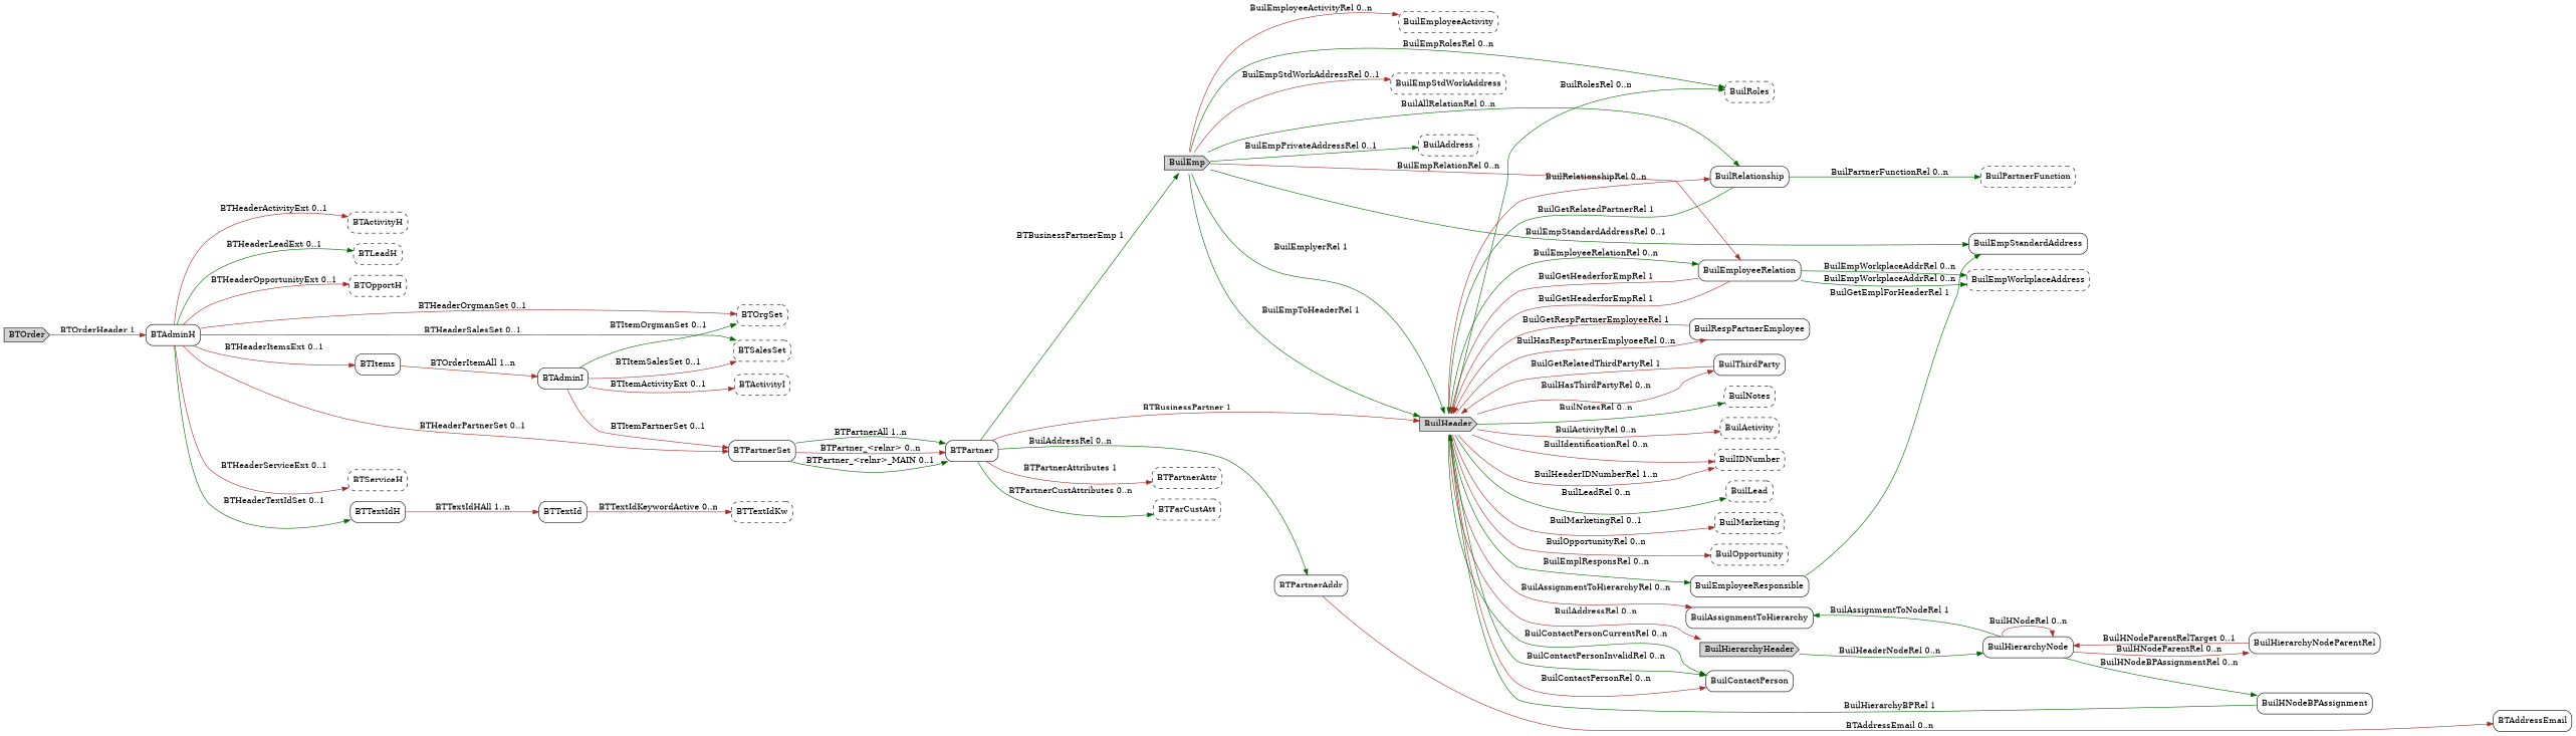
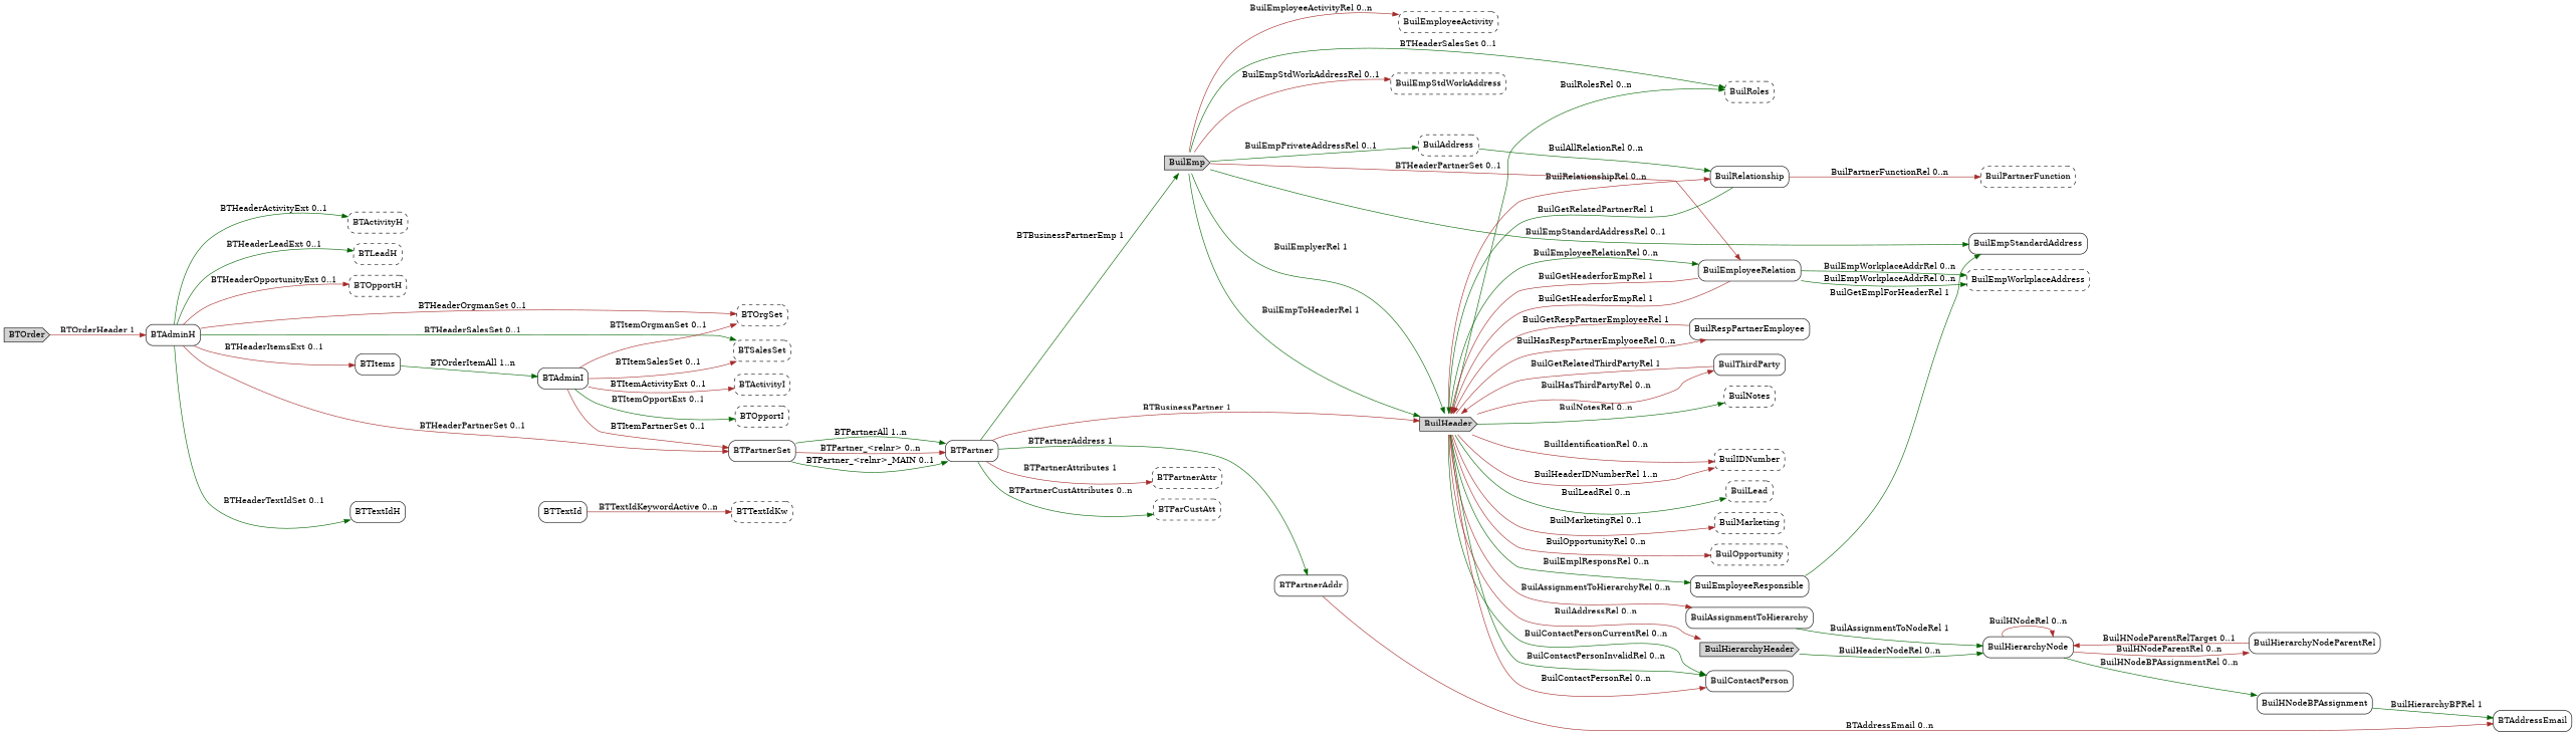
  digraph {
    rankdir=LR
    node [shape=box style="rounded, dashed" fillcolor=palegreen]
    edge [color=brown]
    BTOrder [shape=cds style=filled fillcolor=""]
    BTAdminH [style=rounded]
    BTActivityH
    BTLeadH
    BTOpportH
    BTOrgSet
    BTSalesSet
-   BTServiceH
    BTItems [style=rounded]
    BTPartnerSet [style=rounded]
    BTTextIdH [style=rounded]
    BuilEmp [shape=cds style=filled fillcolor=""]
    BuilHeader [shape=cds style=filled fillcolor=""]
    BuilEmployeeActivity
    BuilRoles
    BuilEmpStdWorkAddress
    BuilAddress
    BuilRelationship [style=rounded]
    BuilEmployeeRelation [style=rounded]
    BuilEmpStandardAddress [style=rounded]
    BuilNotes
-   BuilActivity
    BuilIDNumber
    BuilLead
    BuilMarketing
    BuilOpportunity
    BuilAssignmentToHierarchy [style=rounded]
    BuilContactPerson [style=rounded]
    BuilEmployeeResponsible [style=rounded]
    BuilRespPartnerEmployee [style=rounded]
    BuilThirdParty [style=rounded]
    BuilHierarchyHeader [shape=cds style=filled fillcolor=""]
    BuilPartnerFunction
    BuilEmpWorkplaceAddress
    BuilHierarchyNode [style=rounded]
    BuilHNodeBPAssignment [style=rounded]
    BuilHierarchyNodeParentRel [style=rounded]
    BTAdminI [style=rounded]
    BTPartner [style=rounded]
    BTTextId [style=rounded]
    BTActivityI
+   BTOpportI
    BTPartnerAttr
    BTParCustAtt
    BTPartnerAddr [style=rounded]
    BTAddressEmail [style=rounded]
    BTTextIdKw
    BTOrder -> BTAdminH [label="BTOrderHeader 1"]
-   BTAdminH -> BTActivityH [label="BTHeaderActivityExt 0..1"]
+   BTAdminH -> BTActivityH [color=darkgreen label="BTHeaderActivityExt 0..1"]
    BTAdminH -> BTLeadH [color=darkgreen label="BTHeaderLeadExt 0..1"]
    BTAdminH -> BTOpportH [label="BTHeaderOpportunityExt 0..1"]
    BTAdminH -> BTOrgSet [label="BTHeaderOrgmanSet 0..1"]
    BTAdminH -> BTSalesSet [color=darkgreen label="BTHeaderSalesSet 0..1"]
-   BTAdminH -> BTServiceH [label="BTHeaderServiceExt 0..1"]
    BTAdminH -> BTItems [label="BTHeaderItemsExt 0..1"]
    BTAdminH -> BTPartnerSet [label="BTHeaderPartnerSet 0..1"]
    BTAdminH -> BTTextIdH [color=darkgreen label="BTHeaderTextIdSet 0..1"]
-   BTItems -> BTAdminI [label="BTOrderItemAll 1..n"]
+   BTItems -> BTAdminI [color=darkgreen label="BTOrderItemAll 1..n"]
    BTPartnerSet -> BTPartner [color=darkgreen label="BTPartnerAll 1..n"]
    BTPartnerSet -> BTPartner [label="BTPartner_<relnr> 0..n"]
    BTPartnerSet -> BTPartner [color=darkgreen label="BTPartner_<relnr>_MAIN 0..1"]
-   BTTextIdH -> BTTextId [label="BTTextIdHAll 1..n"]
    BuilEmp -> BuilHeader [color=darkgreen label="BuilEmpToHeaderRel 1"]
    BuilEmp -> BuilHeader [color=darkgreen label="BuilEmplyerRel 1"]
    BuilEmp -> BuilEmployeeActivity [label="BuilEmployeeActivityRel 0..n"]
-   BuilEmp -> BuilRoles [color=darkgreen label="BuilEmpRolesRel 0..n"]
+   BuilEmp -> BuilRoles [color=darkgreen label="BTHeaderSalesSet 0..1"]
    BuilEmp -> BuilEmpStdWorkAddress [label="BuilEmpStdWorkAddressRel 0..1"]
    BuilEmp -> BuilAddress [color=darkgreen label="BuilEmpPrivateAddressRel 0..1"]
-   BuilEmp -> BuilRelationship [color=darkgreen label="BuilAllRelationRel 0..n"]
-   BuilEmp -> BuilEmployeeRelation [label="BuilEmpRelationRel 0..n"]
+   BuilAddress -> BuilRelationship [color=darkgreen label="BuilAllRelationRel 0..n"]
+   BuilEmp -> BuilEmployeeRelation [label="BTHeaderPartnerSet 0..1"]
    BuilEmp -> BuilEmpStandardAddress [color=darkgreen label="BuilEmpStandardAddressRel 0..1"]
    BuilHeader -> BuilRoles [color=darkgreen label="BuilRolesRel 0..n"]
    BuilHeader -> BuilRelationship [label="BuilRelationshipRel 0..n"]
    BuilHeader -> BuilEmployeeRelation [color=darkgreen label="BuilEmployeeRelationRel 0..n"]
    BuilHeader -> BuilNotes [color=darkgreen label="BuilNotesRel 0..n"]
-   BuilHeader -> BuilActivity [label="BuilActivityRel 0..n"]
    BuilHeader -> BuilIDNumber [label="BuilHeaderIDNumberRel 1..n"]
    BuilHeader -> BuilIDNumber [label="BuilIdentificationRel 0..n"]
    BuilHeader -> BuilLead [color=darkgreen label="BuilLeadRel 0..n"]
    BuilHeader -> BuilMarketing [label="BuilMarketingRel 0..1"]
    BuilHeader -> BuilOpportunity [label="BuilOpportunityRel 0..n"]
    BuilHeader -> BuilAssignmentToHierarchy [label="BuilAssignmentToHierarchyRel 0..n"]
    BuilHeader -> BuilContactPerson [color=darkgreen label="BuilContactPersonCurrentRel 0..n"]
    BuilHeader -> BuilContactPerson [color=darkgreen label="BuilContactPersonInvalidRel 0..n"]
    BuilHeader -> BuilContactPerson [label="BuilContactPersonRel 0..n"]
    BuilHeader -> BuilEmployeeResponsible [color=darkgreen label="BuilEmplResponsRel 0..n"]
    BuilHeader -> BuilRespPartnerEmployee [label="BuilHasRespPartnerEmplyoeeRel 0..n"]
    BuilHeader -> BuilThirdParty [label="BuilHasThirdPartyRel 0..n"]
    BuilHeader -> BuilHierarchyHeader [label="BuilAddressRel 0..n"]
    BuilRelationship -> BuilHeader [color=darkgreen label="BuilGetRelatedPartnerRel 1"]
-   BuilRelationship -> BuilPartnerFunction [color=darkgreen label="BuilPartnerFunctionRel 0..n"]
+   BuilRelationship -> BuilPartnerFunction [label="BuilPartnerFunctionRel 0..n"]
    BuilEmployeeRelation -> BuilHeader [label="BuilGetHeaderforEmpRel 1"]
    BuilEmployeeRelation -> BuilHeader [label="BuilGetHeaderforEmpRel 1"]
    BuilEmployeeRelation -> BuilEmpWorkplaceAddress [color=darkgreen label="BuilEmpWorkplaceAddrRel 0..n"]
    BuilEmployeeRelation -> BuilEmpWorkplaceAddress [color=darkgreen label="BuilEmpWorkplaceAddrRel 0..n"]
-   BuilHierarchyNode -> BuilAssignmentToHierarchy [color=darkgreen label="BuilAssignmentToNodeRel 1"]
+   BuilAssignmentToHierarchy -> BuilHierarchyNode [color=darkgreen label="BuilAssignmentToNodeRel 1"]
    BuilEmployeeResponsible -> BuilEmpStandardAddress [color=darkgreen label="BuilGetEmplForHeaderRel 1"]
    BuilRespPartnerEmployee -> BuilHeader [label="BuilGetRespPartnerEmployeeRel 1"]
    BuilThirdParty -> BuilHeader [label="BuilGetRelatedThirdPartyRel 1"]
    BuilHierarchyHeader -> BuilHierarchyNode [color=darkgreen label="BuilHeaderNodeRel 0..n"]
    BuilHierarchyNode -> BuilHierarchyNode [label="BuilHNodeRel 0..n"]
    BuilHierarchyNode -> BuilHNodeBPAssignment [color=darkgreen label="BuilHNodeBPAssignmentRel 0..n"]
    BuilHierarchyNode -> BuilHierarchyNodeParentRel [label="BuilHNodeParentRel 0..n"]
-   BuilHNodeBPAssignment -> BuilHeader [color=darkgreen label="BuilHierarchyBPRel 1"]
+   BuilHNodeBPAssignment -> BTAddressEmail [color=darkgreen label="BuilHierarchyBPRel 1"]
    BuilHierarchyNodeParentRel -> BuilHierarchyNode [label="BuilHNodeParentRelTarget 0..1"]
-   BTAdminI -> BTOrgSet [color=darkgreen label="BTItemOrgmanSet 0..1"]
+   BTAdminI -> BTOrgSet [label="BTItemOrgmanSet 0..1"]
    BTAdminI -> BTSalesSet [label="BTItemSalesSet 0..1"]
    BTAdminI -> BTPartnerSet [label="BTItemPartnerSet 0..1"]
    BTAdminI -> BTActivityI [label="BTItemActivityExt 0..1"]
+   BTAdminI -> BTOpportI [color=darkgreen label="BTItemOpportExt 0..1"]
    BTPartner -> BuilEmp [color=darkgreen label="BTBusinessPartnerEmp 1"]
    BTPartner -> BuilHeader [label="BTBusinessPartner 1"]
    BTPartner -> BTPartnerAttr [label="BTPartnerAttributes 1"]
    BTPartner -> BTParCustAtt [color=darkgreen label="BTPartnerCustAttributes 0..n"]
-   BTPartner -> BTPartnerAddr [color=darkgreen label="BuilAddressRel 0..n"]
+   BTPartner -> BTPartnerAddr [color=darkgreen label="BTPartnerAddress 1"]
    BTTextId -> BTTextIdKw [label="BTTextIdKeywordActive 0..n"]
    BTPartnerAddr -> BTAddressEmail [label="BTAddressEmail 0..n"]
  }
